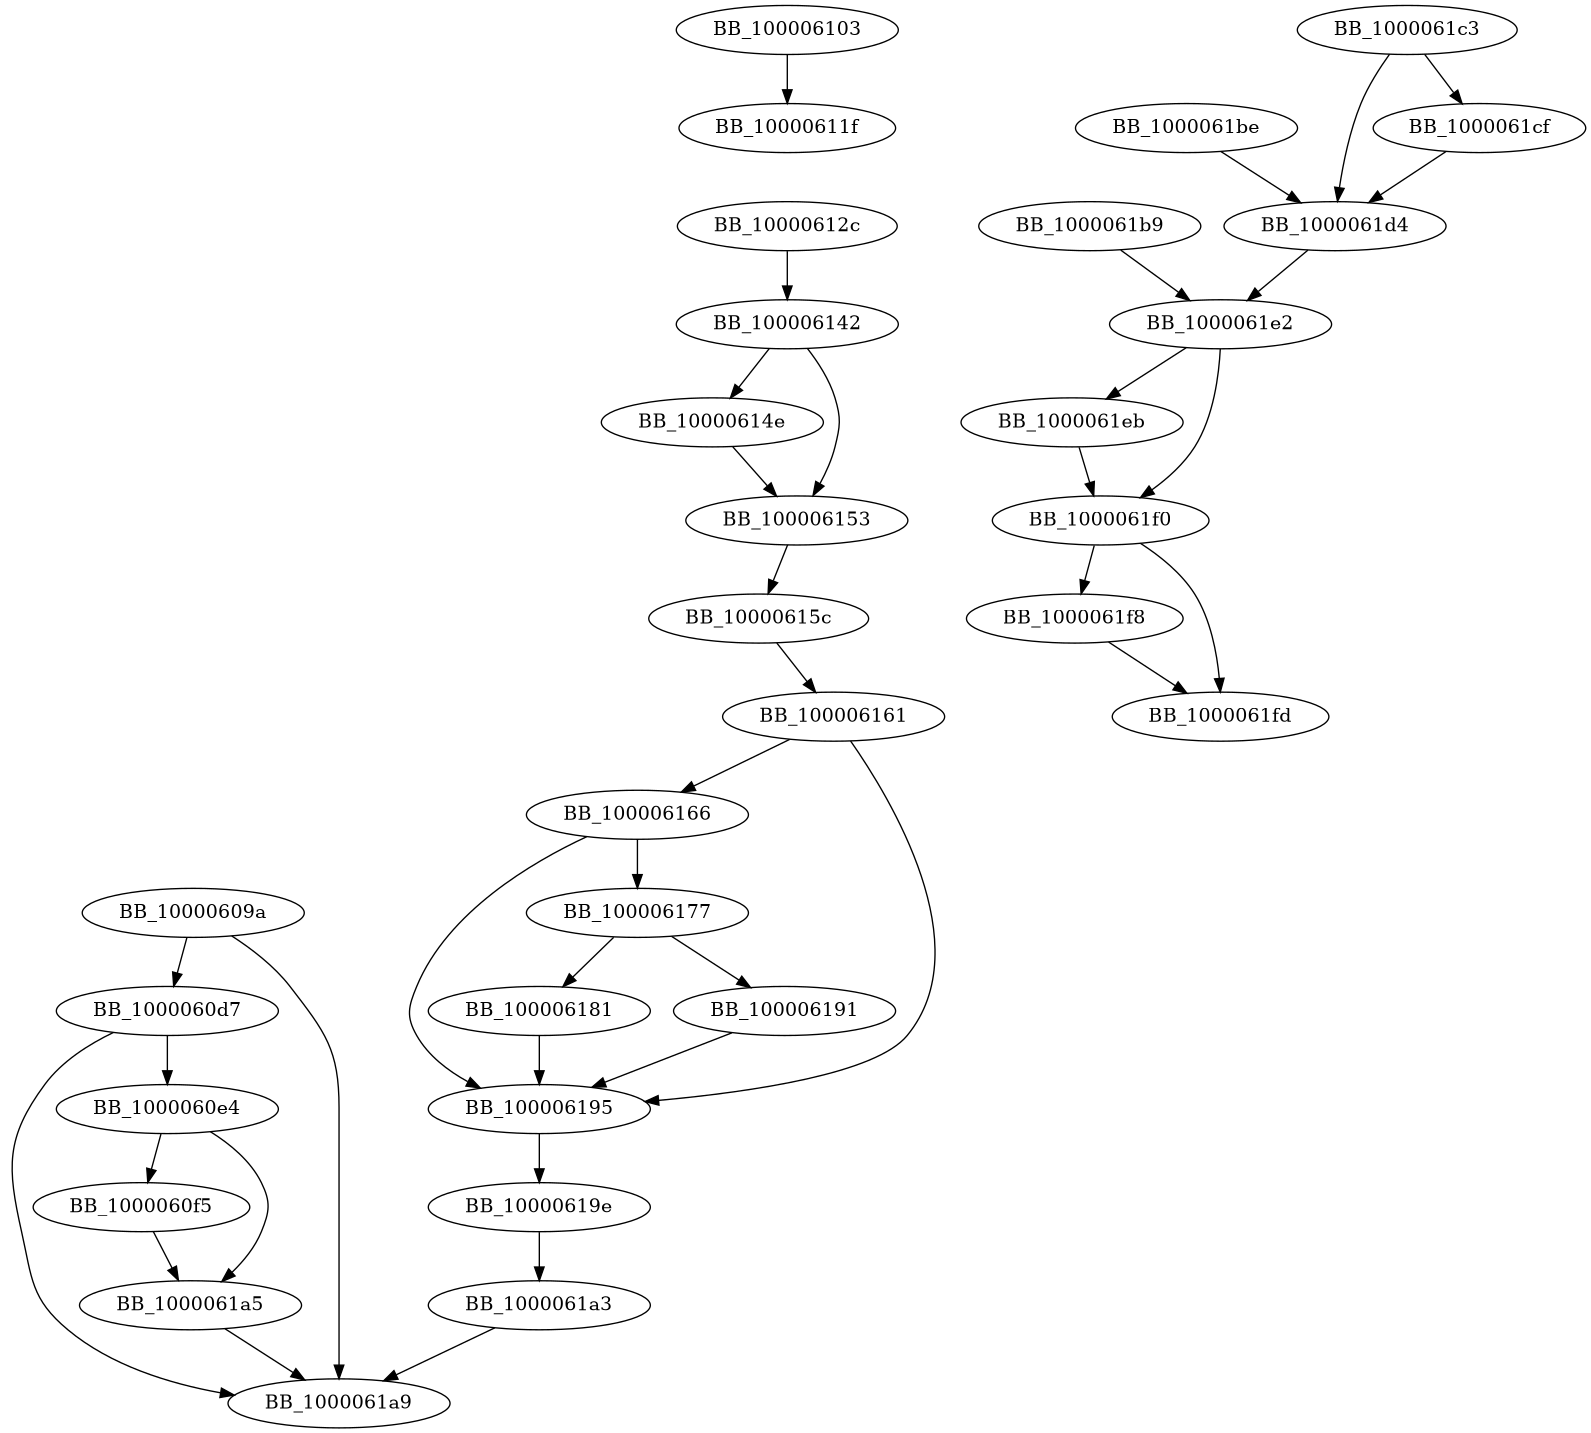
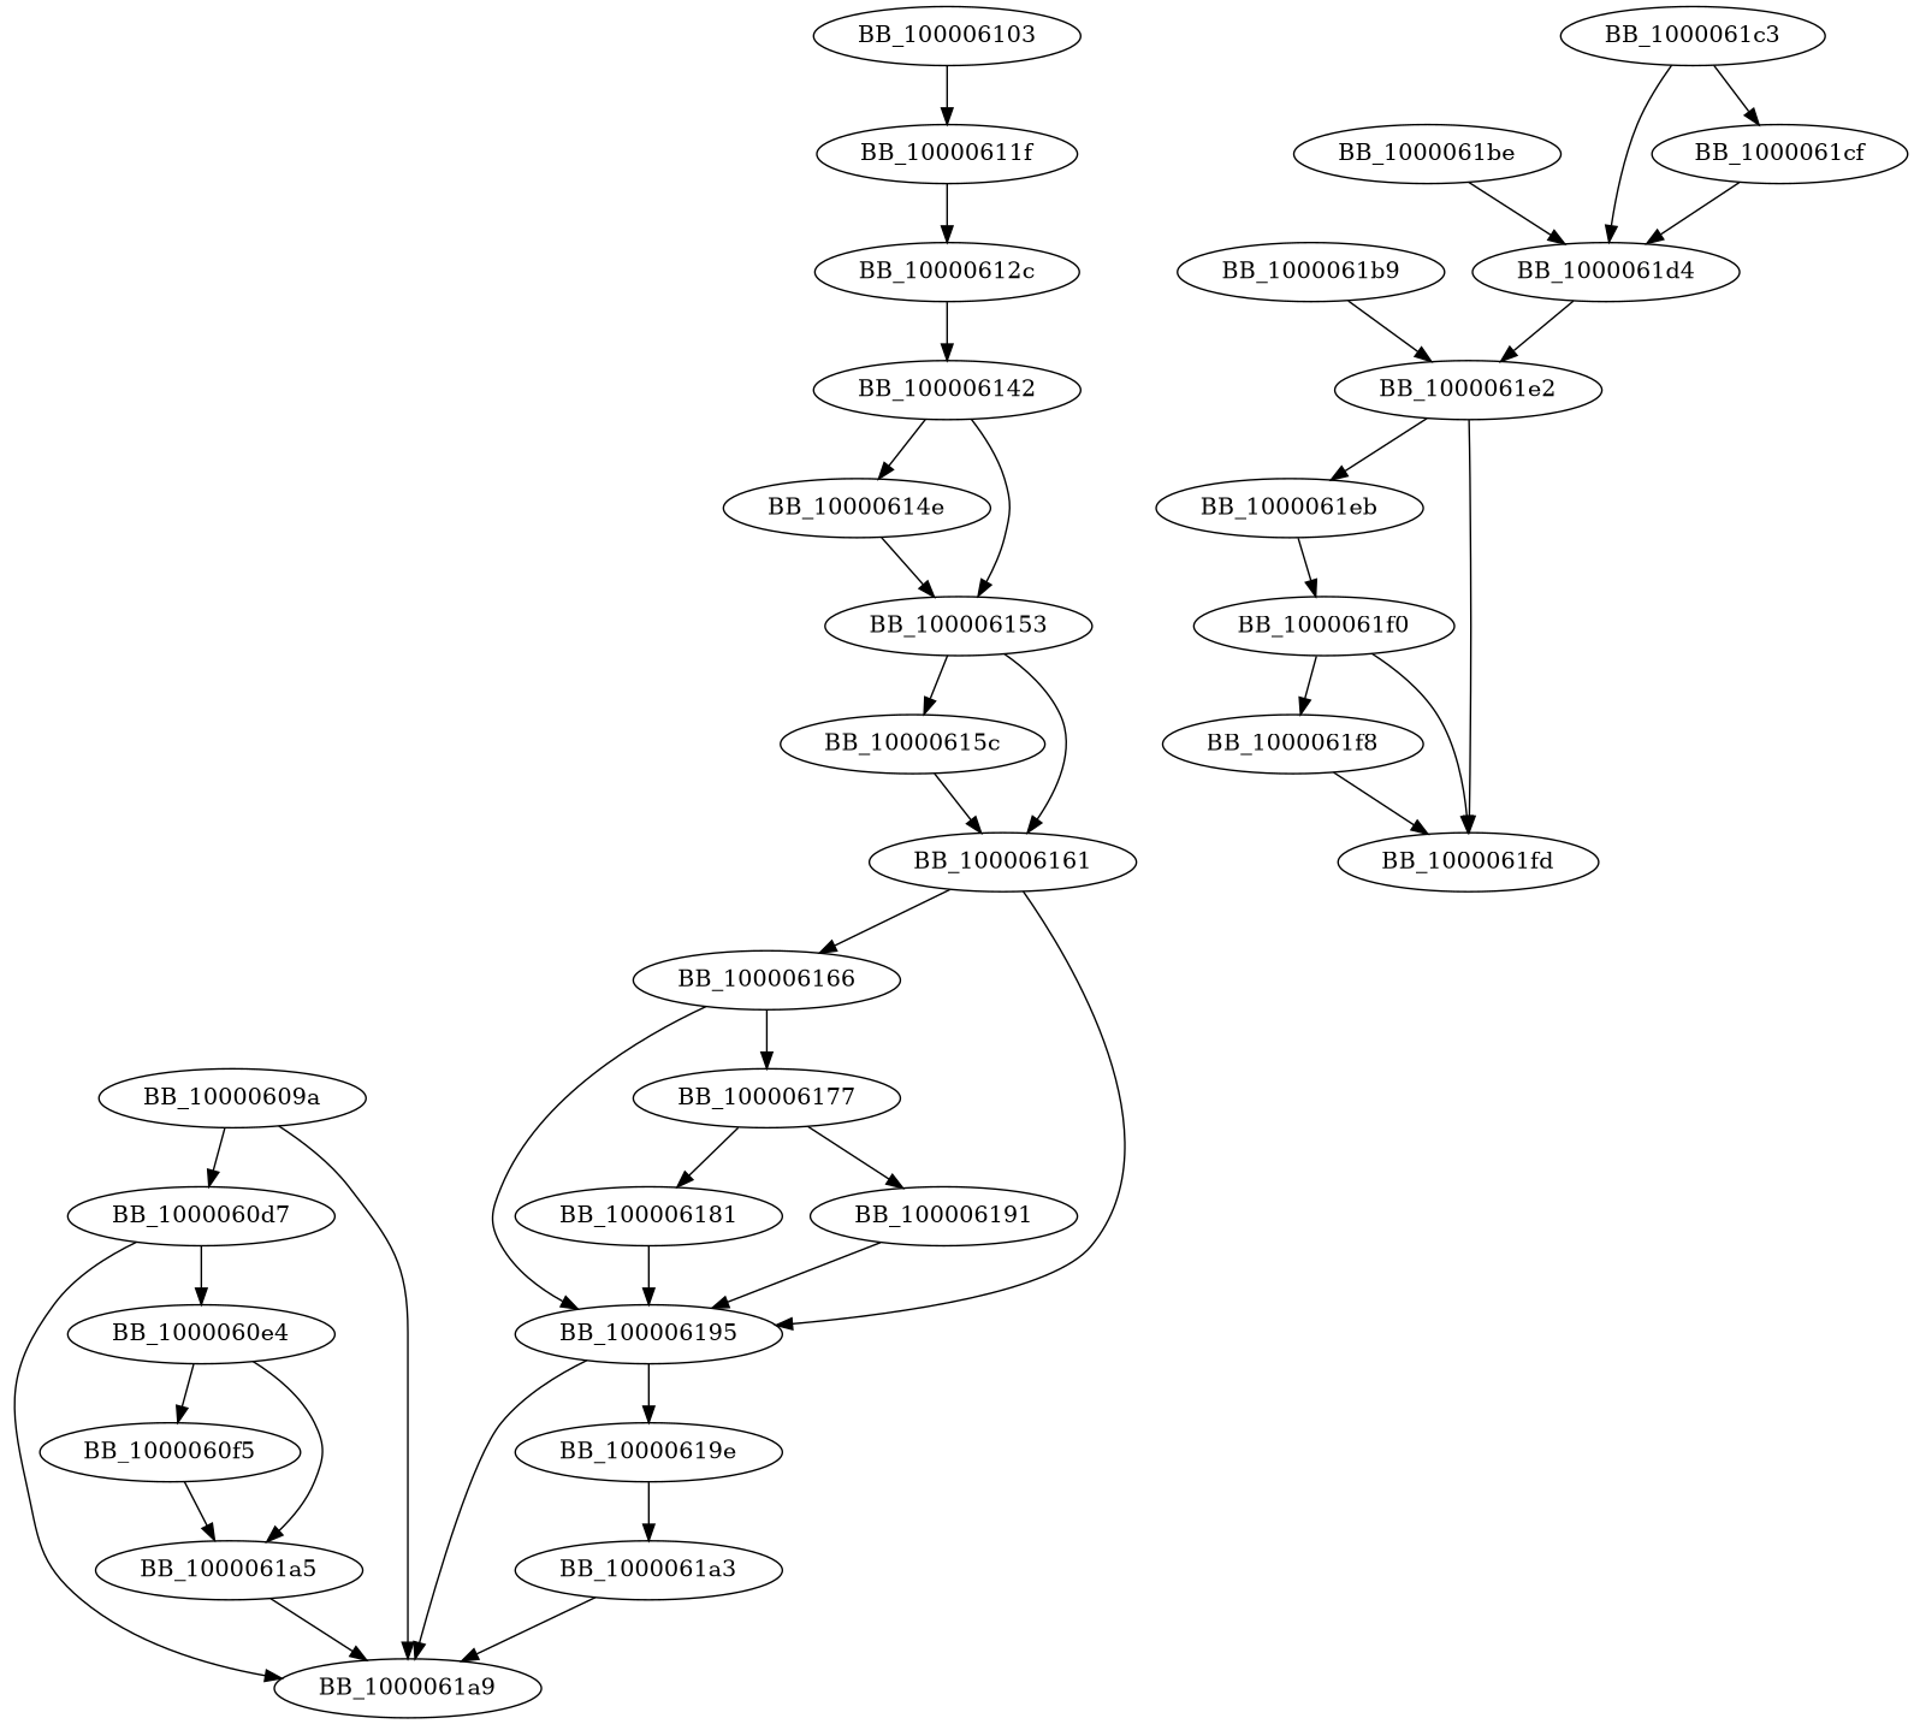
  digraph {
    BB_10000609a
    BB_1000060d7
    BB_1000061a9
    BB_1000060e4
    BB_1000060f5
    BB_1000061a5
    BB_100006103
    BB_10000611f
    BB_10000612c
    BB_100006142
    BB_10000614e
    BB_100006153
    BB_10000615c
    BB_100006161
    BB_100006166
    BB_100006195
    BB_100006177
    BB_10000619e
    BB_100006181
    BB_100006191
    BB_1000061a3
    BB_1000061b9
    BB_1000061e2
    BB_1000061eb
    BB_1000061f0
    BB_1000061f8
    BB_1000061fd
    BB_1000061be
    BB_1000061d4
    BB_1000061c3
    BB_1000061cf
    BB_10000609a -> BB_1000060d7
    BB_10000609a -> BB_1000061a9
    BB_1000060d7 -> BB_1000061a9
    BB_1000060d7 -> BB_1000060e4
    BB_1000060e4 -> BB_1000060f5
    BB_1000060e4 -> BB_1000061a5
    BB_1000060f5 -> BB_1000061a5
    BB_1000061a5 -> BB_1000061a9
    BB_100006103 -> BB_10000611f
+   BB_10000611f -> BB_10000612c
    BB_10000612c -> BB_100006142
    BB_100006142 -> BB_10000614e
    BB_100006142 -> BB_100006153
    BB_10000614e -> BB_100006153
    BB_100006153 -> BB_10000615c
+   BB_100006153 -> BB_100006161
    BB_10000615c -> BB_100006161
    BB_100006161 -> BB_100006166
    BB_100006161 -> BB_100006195
    BB_100006166 -> BB_100006195
    BB_100006166 -> BB_100006177
+   BB_100006195 -> BB_1000061a9
    BB_100006195 -> BB_10000619e
    BB_100006177 -> BB_100006181
    BB_100006177 -> BB_100006191
    BB_10000619e -> BB_1000061a3
    BB_100006181 -> BB_100006195
    BB_100006191 -> BB_100006195
    BB_1000061a3 -> BB_1000061a9
    BB_1000061b9 -> BB_1000061e2
    BB_1000061e2 -> BB_1000061eb
-   BB_1000061e2 -> BB_1000061f0
+   BB_1000061e2 -> BB_1000061fd
    BB_1000061eb -> BB_1000061f0
    BB_1000061f0 -> BB_1000061f8
    BB_1000061f0 -> BB_1000061fd
    BB_1000061f8 -> BB_1000061fd
    BB_1000061be -> BB_1000061d4
    BB_1000061d4 -> BB_1000061e2
    BB_1000061c3 -> BB_1000061d4
    BB_1000061c3 -> BB_1000061cf
    BB_1000061cf -> BB_1000061d4
  }
